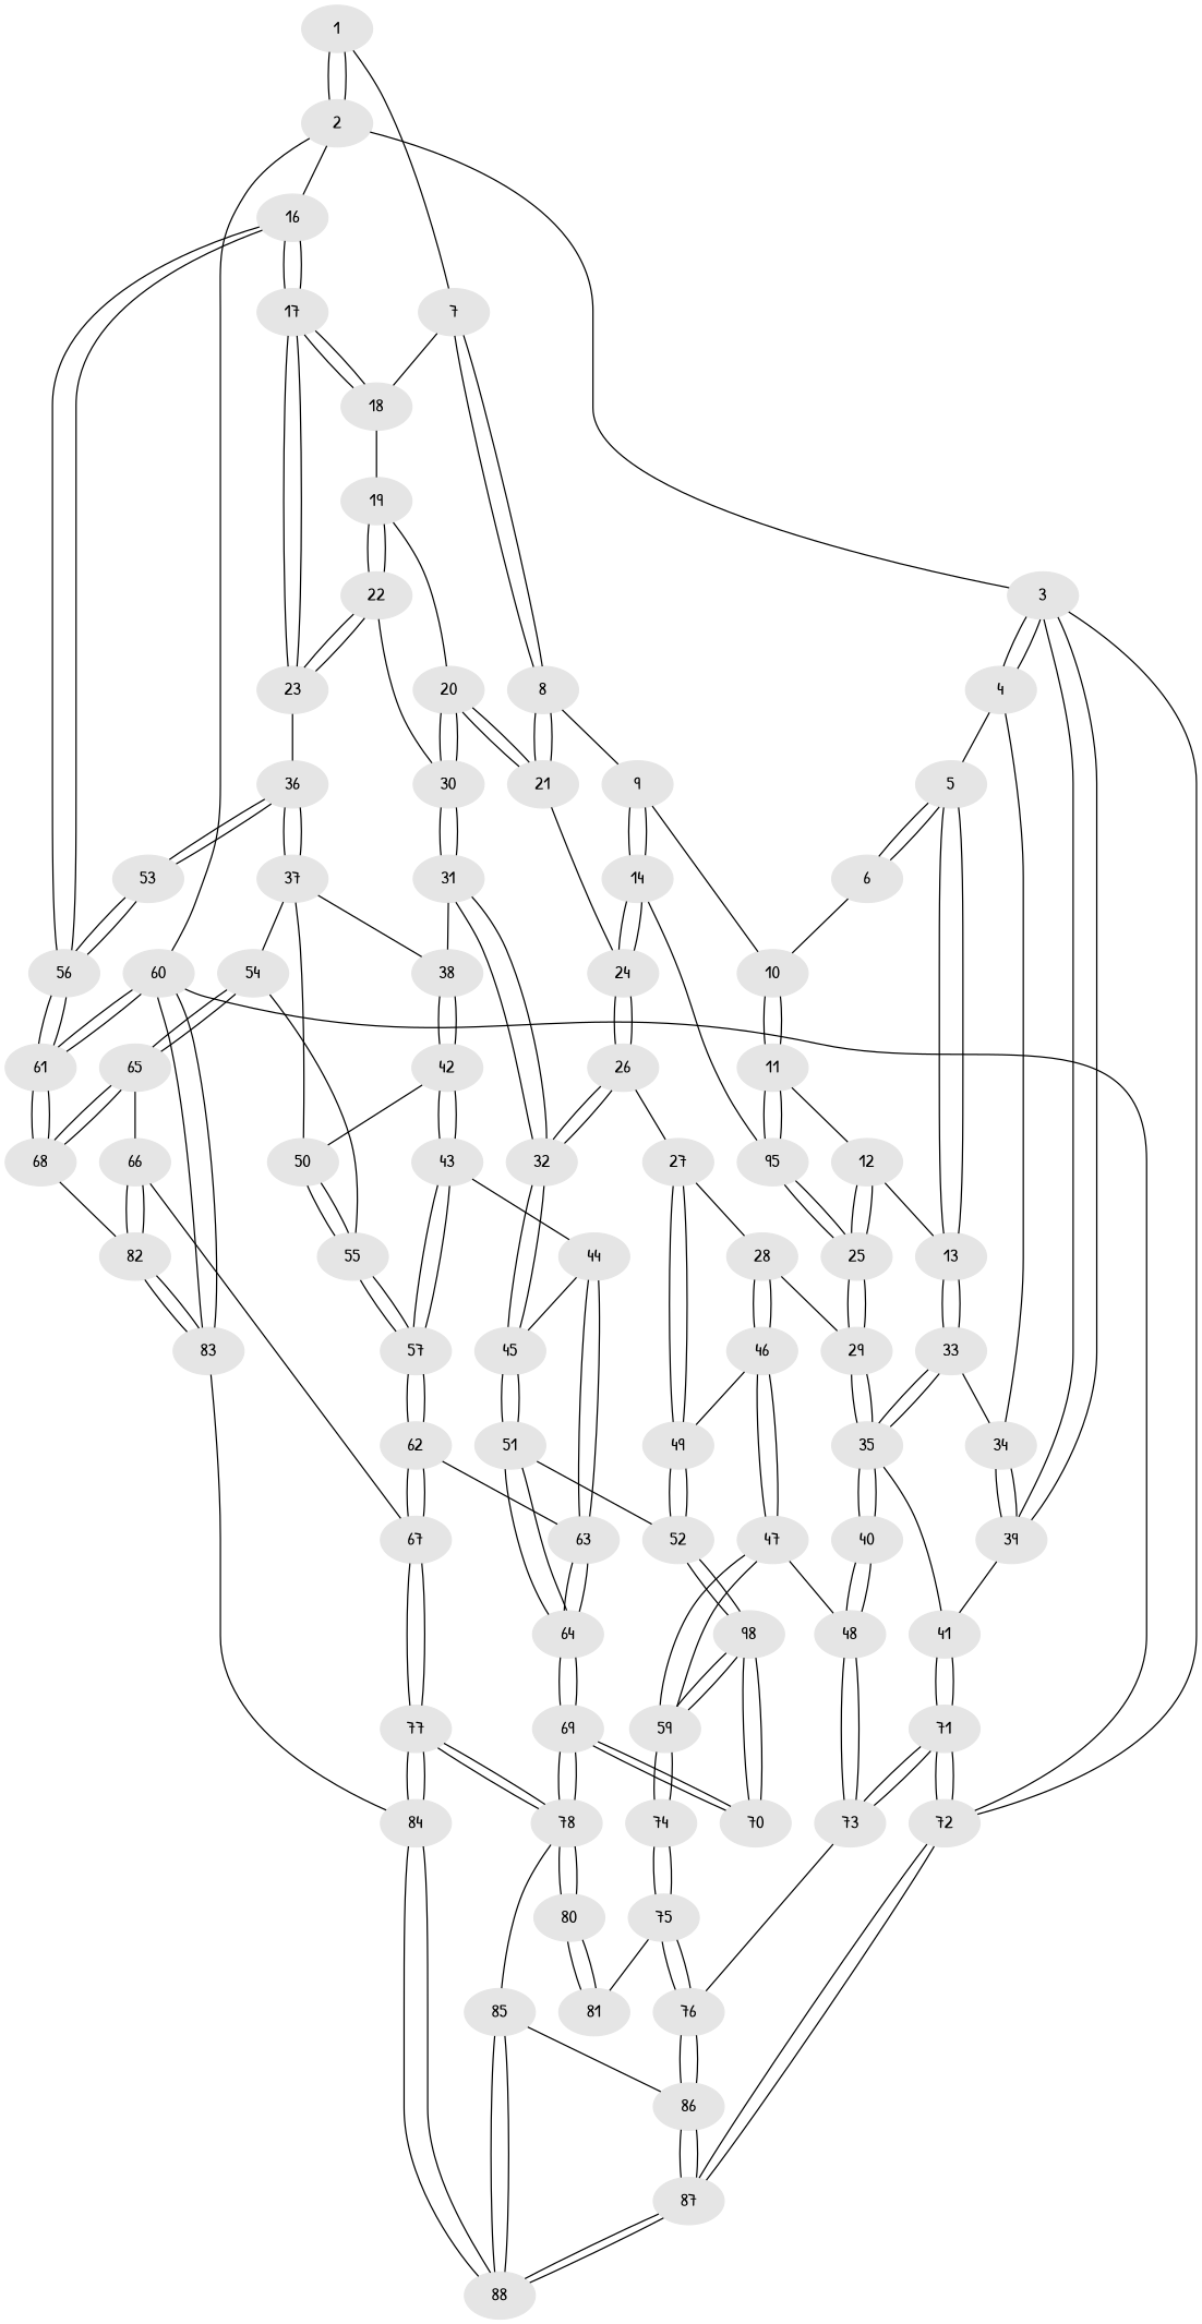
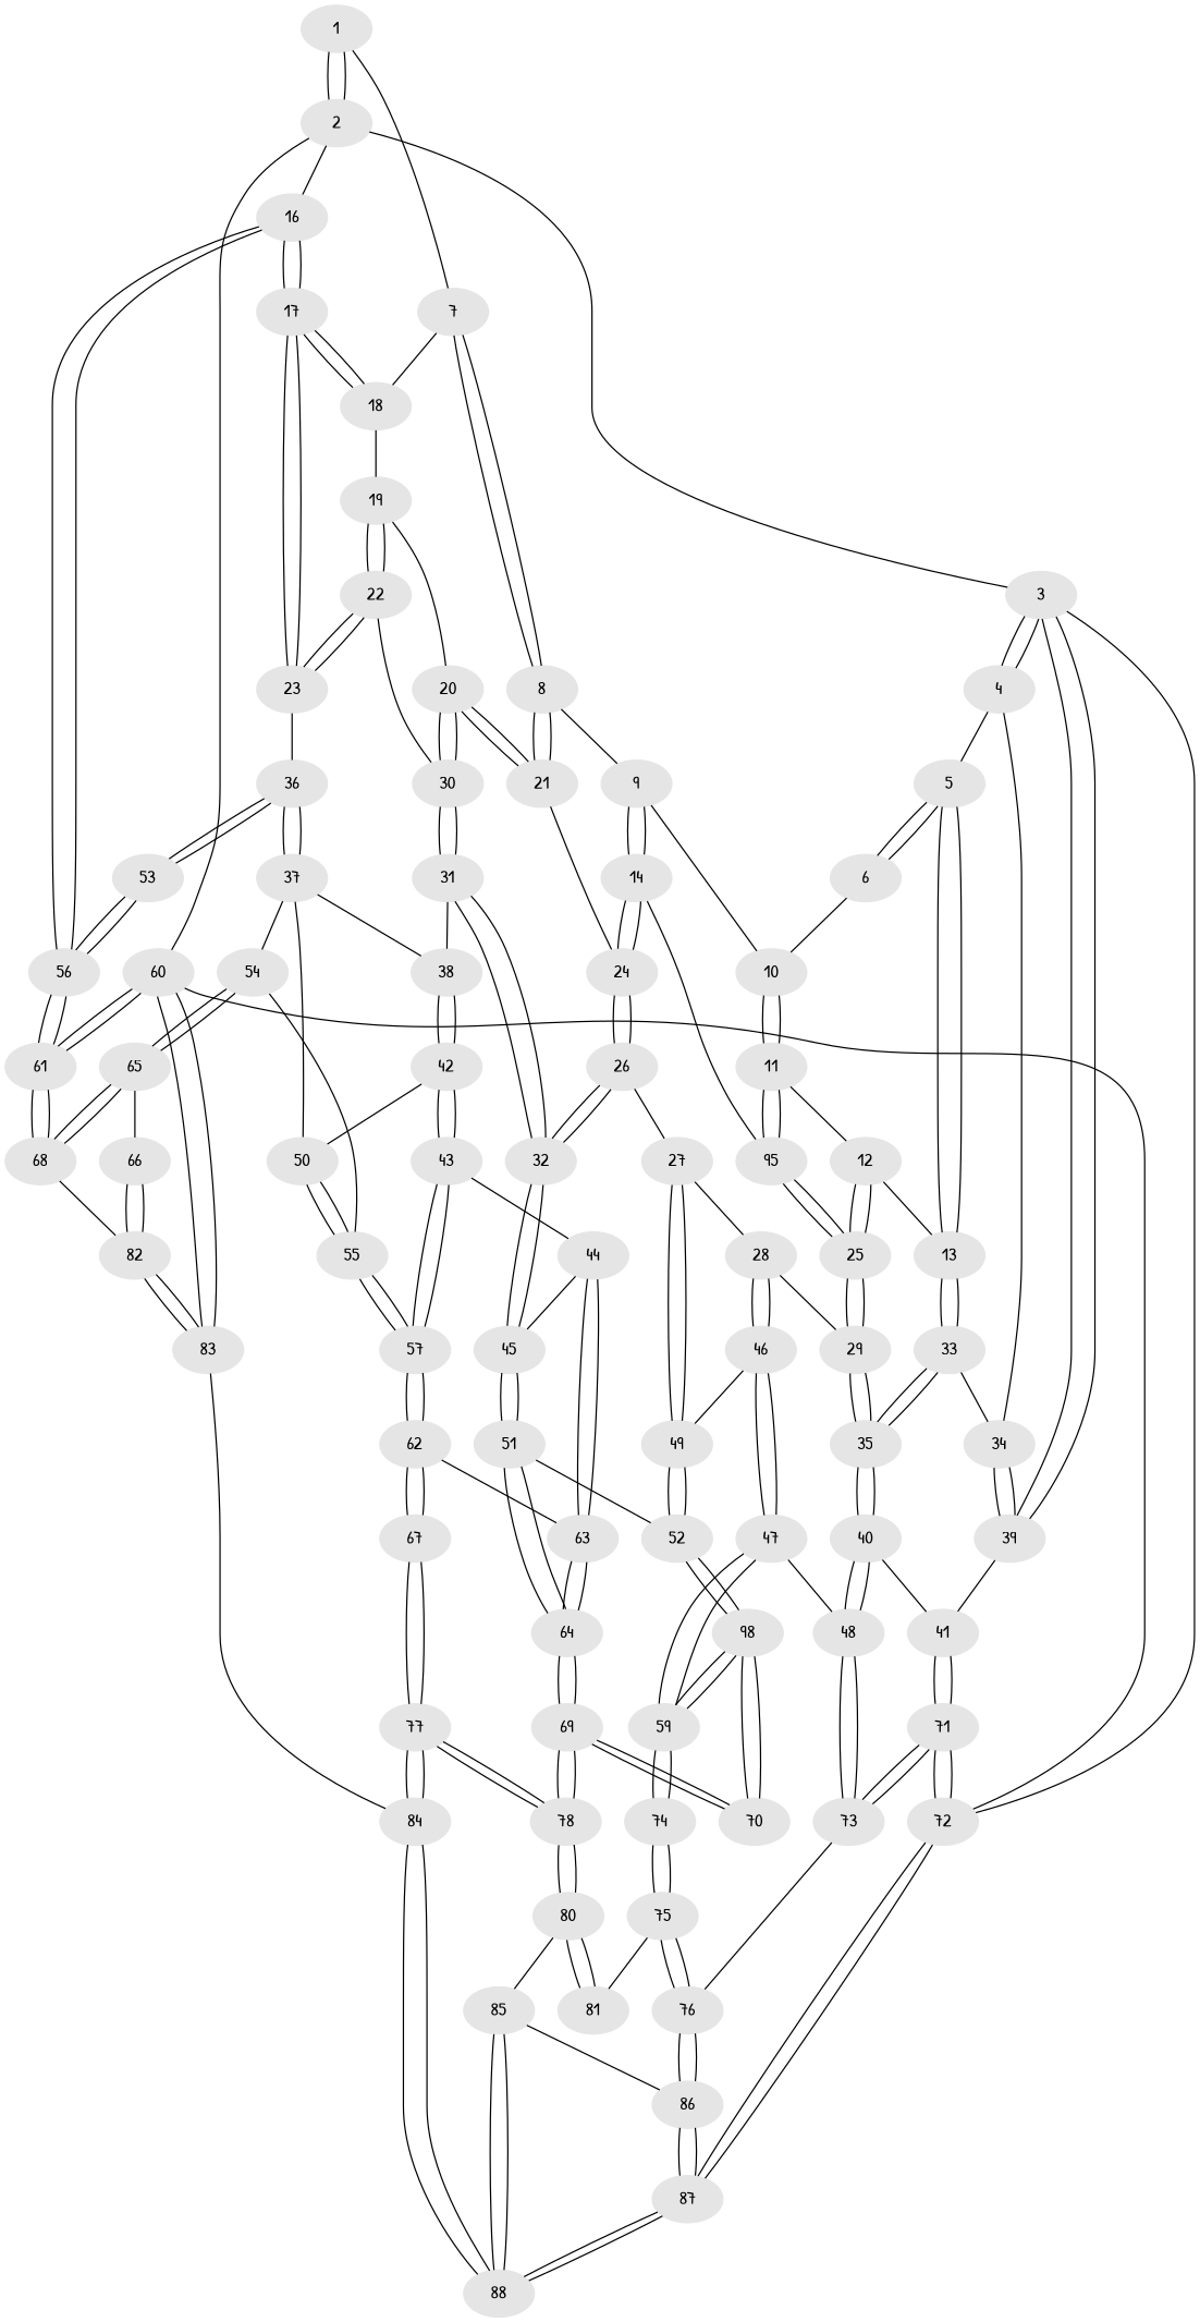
  graph {
    fontname="Patrick Hand"
    node [color=gray90 fontname="Patrick Hand" style=filled]
    edge [fontname="Patrick Hand"]
    1
    2
    7
    3
    16
    60
    8
    18
    4
    39
    72
    17
    56
    61
    83
    5
    34
    41
    87
    6
    13
    10
    33
    11
    9
    21
    19
    14
    24
    n30 [label=95]
    12
    25
    29
    35
    26
    23
    36
    20
    22
    30
    31
    37
    53
    27
    32
    28
    49
    45
    46
    52
    47
    40
    38
    42
    51
    48
    50
    54
    55
    43
    71
    73
    44
    57
    63
    62
    64
    59
    74
    76
    n71 [label=98]
    69
    70
    65
    68
    66
    67
    75
    84
    82
    77
    78
    80
    88
    86
    81
    85
    1 -- 2
    1 -- 2
    1 -- 7
    2 -- 3
    2 -- 16
    2 -- 60
    7 -- 8
    7 -- 8
    7 -- 18
    3 -- 4
    3 -- 4
    3 -- 39
    3 -- 39
    3 -- 72
    16 -- 17
    16 -- 17
    16 -- 56
    16 -- 56
    60 -- 72
    60 -- 61
    60 -- 61
    60 -- 83
    60 -- 83
    8 -- 9
    8 -- 21
    8 -- 21
    18 -- 19
    4 -- 5
    4 -- 34
    39 -- 41
    72 -- 87
    72 -- 87
    17 -- 18
    17 -- 18
    17 -- 23
    17 -- 23
    56 -- 61
    56 -- 61
    61 -- 68
    61 -- 68
    83 -- 84
    5 -- 6
    5 -- 6
    5 -- 13
    5 -- 13
    34 -- 39
    34 -- 39
    41 -- 71
    41 -- 71
    87 -- 88
    87 -- 88
    6 -- 10
    13 -- 33
    13 -- 33
    10 -- 11
    10 -- 11
    33 -- 34
    33 -- 35
    33 -- 35
    11 -- n30
    11 -- n30
    11 -- 12
    9 -- 10
    9 -- 14
    9 -- 14
    21 -- 24
    19 -- 20
    19 -- 22
    19 -- 22
    14 -- 24
    14 -- 24
    14 -- n30
    24 -- 26
    24 -- 26
    n30 -- 25
    n30 -- 25
    12 -- 13
    12 -- 25
    12 -- 25
    25 -- 29
    25 -- 29
    29 -- 35
    29 -- 35
    35 -- 40
    35 -- 40
    26 -- 27
    26 -- 32
    26 -- 32
    23 -- 36
    36 -- 37
    36 -- 37
    36 -- 53
    36 -- 53
    20 -- 21
    20 -- 21
    20 -- 30
    20 -- 30
    22 -- 23
    22 -- 23
    22 -- 30
    30 -- 31
    30 -- 31
    31 -- 32
    31 -- 32
    31 -- 38
    37 -- 38
    37 -- 50
    37 -- 54
    53 -- 56
    53 -- 56
    27 -- 28
    27 -- 49
    27 -- 49
    32 -- 45
    32 -- 45
    28 -- 29
    28 -- 46
    28 -- 46
    49 -- 52
    49 -- 52
    45 -- 51
    45 -- 51
    46 -- 49
    46 -- 47
    46 -- 47
    52 -- n71
    52 -- n71
    47 -- 48
    47 -- 59
    47 -- 59
-   35 -- 41
+   40 -- 41
    40 -- 48
    40 -- 48
    38 -- 42
    38 -- 42
    42 -- 50
    42 -- 43
    42 -- 43
    51 -- 52
    51 -- 64
    51 -- 64
    48 -- 73
    48 -- 73
    50 -- 55
    50 -- 55
    54 -- 55
    54 -- 65
    54 -- 65
    55 -- 57
    55 -- 57
    43 -- 44
    43 -- 57
    43 -- 57
    71 -- 72
    71 -- 72
    71 -- 73
    71 -- 73
    73 -- 76
    44 -- 45
    44 -- 63
    44 -- 63
    57 -- 62
    57 -- 62
    63 -- 64
    63 -- 64
    62 -- 63
    62 -- 67
    62 -- 67
    64 -- 69
    64 -- 69
    59 -- 74
    59 -- 74
    74 -- 75
    74 -- 75
    76 -- 86
    76 -- 86
    n71 -- 59
    n71 -- 59
    n71 -- 70
    n71 -- 70
    69 -- 70
    69 -- 70
    69 -- 78
    69 -- 78
    65 -- 68
    65 -- 68
    65 -- 66
    68 -- 82
-   66 -- 67
    66 -- 82
    66 -- 82
    67 -- 77
    67 -- 77
    75 -- 76
    75 -- 76
    75 -- 81
    84 -- 88
    84 -- 88
    82 -- 83
    82 -- 83
    77 -- 84
    77 -- 84
    77 -- 78
    77 -- 78
    78 -- 80
    78 -- 80
    80 -- 81
    80 -- 81
-   78 -- 85
+   80 -- 85
    86 -- 87
    86 -- 87
    85 -- 88
    85 -- 88
    85 -- 86
  }
